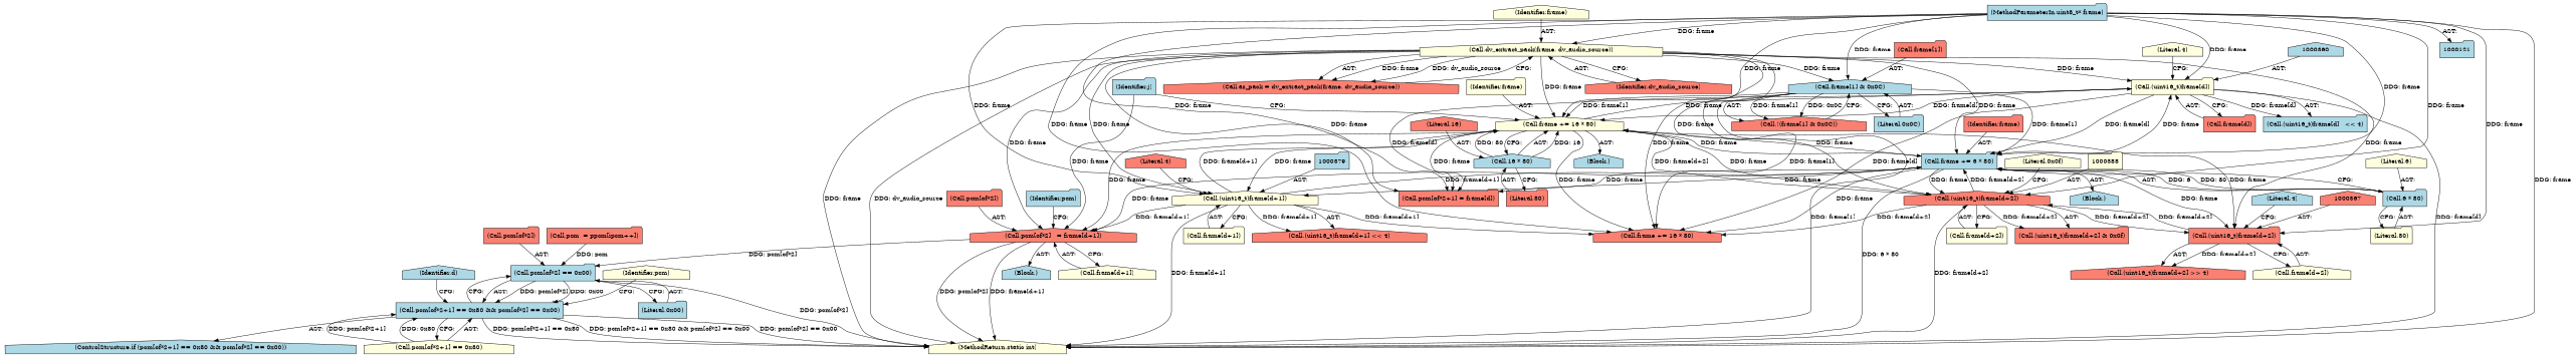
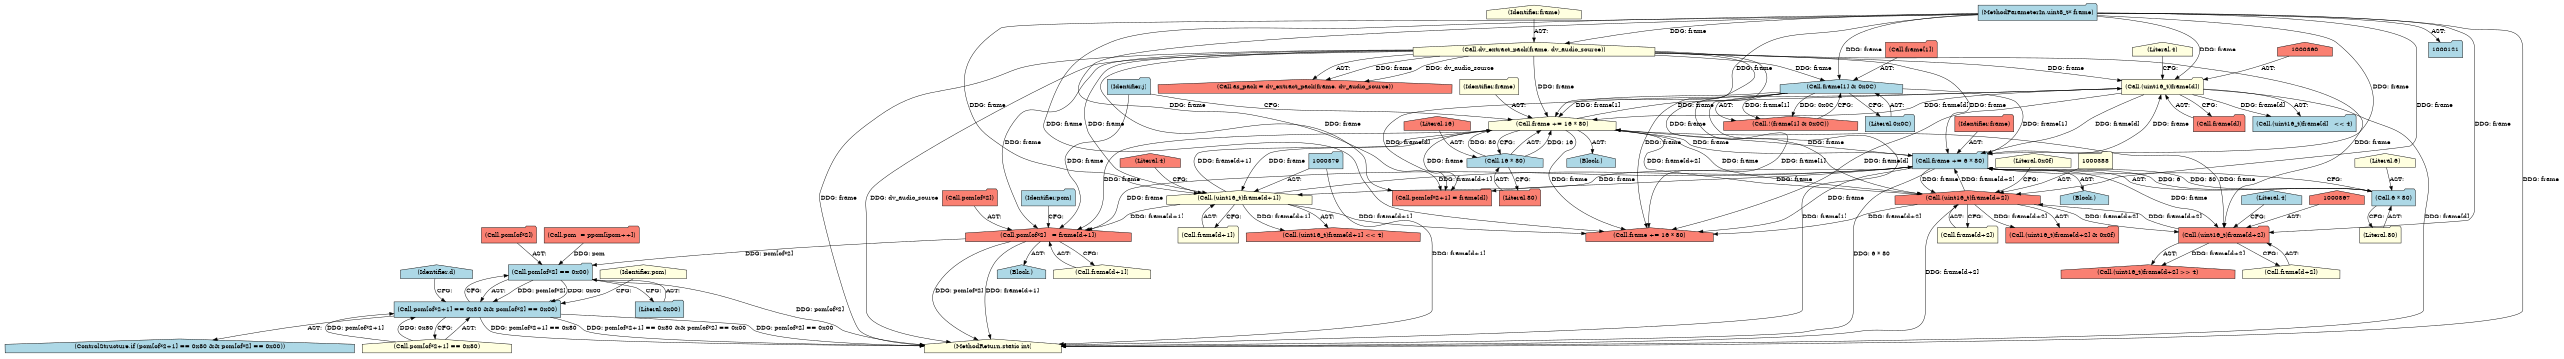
  digraph {
    node [fillcolor=salmon shape=house style=filled]
    n1 [label="(Call,pcm[of*2]   = frame[d+1])"]
    n2 [fillcolor=lightblue label="(Call,pcm[of*2] == 0x00)" shape=folder]
    n3 [fillcolor=lightyellow label="(MethodReturn,static int)"]
    n4 [fillcolor=lightblue label="(Block,)"]
    n5 [fillcolor=lightyellow label="(Call,frame[d+1])"]
    n6 [fillcolor=lightblue label="(Call,pcm[of*2+1] == 0x80 && pcm[of*2] == 0x00)" shape=folder]
    n7 [fillcolor=lightblue label="(Literal,0x00)" shape=folder]
    n8 [fillcolor=lightyellow label="(Call,frame += 16 * 80)"]
    n9 [fillcolor=lightblue label="(Call,16 * 80)"]
    n10 [fillcolor=lightyellow label="(Call,(uint16_t)frame[d])" shape=folder]
    n11 [fillcolor=lightblue label="(Call,frame += 6 * 80)" shape=folder]
    n12 [label="(Call,(uint16_t)frame[d+2])"]
    n13 [label="(Call,(uint16_t)frame[d+2])" shape=folder]
    n14 [fillcolor=lightyellow label="(Call,(uint16_t)frame[d+1])"]
    n15 [fillcolor=lightblue label="(Block,)"]
    n16 [label="(Call,frame += 16 * 80)"]
    n17 [label="(Call,pcm[of*2+1] = frame[d])" shape=folder]
    n18 [label="(Literal,80)" shape=folder]
    n19 [label="(Call,frame[d])" shape=folder]
    n20 [fillcolor=lightblue label="(Call,(uint16_t)frame[d]   << 4)" shape=folder]
    n21 [fillcolor=lightblue label="(Call,6 * 80)" shape=folder]
    n22 [fillcolor=lightblue label="(Block,)"]
    n23 [fillcolor=lightyellow label="(Call,frame[d+2])" shape=folder]
    n24 [label="(Call,(uint16_t)frame[d+2] & 0x0f)" shape=folder]
    n25 [label="(Call,(uint16_t)frame[d+2] >> 4)"]
    n26 [fillcolor=lightyellow label="(Call,frame[d+2])"]
    n27 [fillcolor=lightyellow label="(Call,frame[d+1])" shape=folder]
    n28 [label="(Call,(uint16_t)frame[d+1] << 4)"]
    n29 [fillcolor=lightyellow label="(Call,dv_extract_pack(frame, dv_audio_source))"]
    n30 [fillcolor=lightblue label="(Call,frame[1] & 0x0C)"]
    n31 [label="(Call,as_pack = dv_extract_pack(frame, dv_audio_source))"]
-   n32 [label="(Identifier,dv_audio_source)"]
    n33 [fillcolor=lightblue label="(Literal,0x0C)" shape=folder]
    n34 [label="(Call,!(frame[1] & 0x0C))"]
    n35 [fillcolor=lightblue label="(MethodParameterIn,uint8_t* frame)" shape=folder]
    1000121 [fillcolor=lightblue shape=folder]
    n37 [fillcolor=lightyellow label="(Literal,80)" shape=folder]
    n38 [fillcolor=lightyellow label="(Call,pcm[of*2+1] == 0x80)"]
    n39 [fillcolor=lightblue label="(ControlStructure,if (pcm[of*2+1] == 0x80 && pcm[of*2] == 0x00))"]
    n40 [label="(Call,pcm[of*2])" shape=folder]
    n41 [fillcolor=lightyellow label="(Literal,0x0f)"]
    n42 [fillcolor=lightblue label="(Identifier,pcm)" shape=folder]
    n43 [label="(Literal,16)"]
    n44 [fillcolor=lightyellow label="(Literal,4)"]
    n45 [fillcolor=lightblue label="(Literal,4)"]
    n46 [fillcolor=lightyellow label="(Identifier,frame)"]
    n47 [label="(Call,frame[1])" shape=folder]
    n48 [label="(Call,pcm  = ppcm[ipcm++])" shape=folder]
    n49 [fillcolor=lightblue label="(Identifier,d)"]
    n50 [fillcolor=lightyellow label="(Identifier,frame)" shape=folder]
    n51 [fillcolor=lightblue label="(Identifier,j)" shape=folder]
    n52 [fillcolor=lightyellow label="(Literal,6)"]
    n53 [label="(Identifier,frame)" shape=folder]
    n54 [label="(Call,pcm[of*2])" shape=folder]
    n55 [fillcolor=lightyellow label="(Identifier,pcm)"]
    n56 [label="(Literal,4)"]
-   1000360 [fillcolor=lightblue]
+   1000360
    1000388 [fillcolor=lightyellow shape=folder]
    1000367
    1000379 [fillcolor=lightblue shape=folder]
    n1 -> n2 [label="DDG: pcm[of*2]"]
    n1 -> n3 [label="DDG: frame[d+1]"]
    n1 -> n3 [label="DDG: pcm[of*2]"]
    n1 -> n4 [label="AST: "]
    n1 -> n5 [label="CFG: "]
    n2 -> n3 [label="DDG: pcm[of*2]"]
    n2 -> n6 [label="AST: "]
    n2 -> n6 [label="DDG: pcm[of*2]"]
    n2 -> n6 [label="DDG: 0x00"]
    n2 -> n7 [label="CFG: "]
    n5 -> n1 [label="AST: "]
    n6 -> n2 [label="CFG: "]
    n6 -> n3 [label="DDG: pcm[of*2+1] == 0x80"]
    n6 -> n3 [label="DDG: pcm[of*2+1] == 0x80 && pcm[of*2] == 0x00"]
    n6 -> n3 [label="DDG: pcm[of*2] == 0x00"]
    n6 -> n38 [label="CFG: "]
    n6 -> n39 [label="AST: "]
    n7 -> n2 [label="AST: "]
    n8 -> n1 [label="DDG: frame"]
    n8 -> n9 [label="CFG: "]
    n8 -> n10 [label="DDG: frame"]
    n8 -> n11 [label="DDG: frame"]
    n8 -> n12 [label="DDG: frame"]
    n8 -> n13 [label="DDG: frame"]
    n8 -> n14 [label="DDG: frame"]
    n8 -> n15 [label="AST: "]
    n8 -> n16 [label="DDG: frame"]
    n8 -> n17 [label="DDG: frame"]
    n9 -> n8 [label="AST: "]
    n9 -> n8 [label="DDG: 16"]
    n9 -> n8 [label="DDG: 80"]
    n9 -> n18 [label="CFG: "]
    n10 -> n3 [label="DDG: frame[d]"]
    n10 -> n8 [label="DDG: frame[d]"]
    n10 -> n11 [label="DDG: frame[d]"]
    n10 -> n16 [label="DDG: frame[d]"]
    n10 -> n17 [label="DDG: frame[d]"]
    n10 -> n19 [label="CFG: "]
    n10 -> n20 [label="AST: "]
    n10 -> n20 [label="DDG: frame[d]"]
    n11 -> n1 [label="DDG: frame"]
    n11 -> n3 [label="DDG: 6 * 80"]
    n11 -> n8 [label="DDG: frame"]
    n11 -> n10 [label="DDG: frame"]
    n11 -> n12 [label="DDG: frame"]
    n11 -> n13 [label="DDG: frame"]
    n11 -> n14 [label="DDG: frame"]
    n11 -> n16 [label="DDG: frame"]
    n11 -> n17 [label="DDG: frame"]
    n11 -> n21 [label="CFG: "]
    n11 -> n22 [label="AST: "]
    n12 -> n3 [label="DDG: frame[d+2]"]
    n12 -> n8 [label="DDG: frame[d+2]"]
    n12 -> n11 [label="DDG: frame[d+2]"]
    n12 -> n13 [label="DDG: frame[d+2]"]
    n12 -> n16 [label="DDG: frame[d+2]"]
    n12 -> n23 [label="CFG: "]
    n12 -> n24 [label="AST: "]
    n12 -> n24 [label="DDG: frame[d+2]"]
    n13 -> n12 [label="DDG: frame[d+2]"]
    n13 -> n25 [label="AST: "]
    n13 -> n25 [label="DDG: frame[d+2]"]
    n13 -> n26 [label="CFG: "]
    n14 -> n1 [label="DDG: frame[d+1]"]
-   n14 -> n3 [label="DDG: frame[d+1]"]
+   1000379 -> n3 [label="DDG: frame[d+1]"]
    n14 -> n8 [label="DDG: frame[d+1]"]
    n14 -> n11 [label="DDG: frame[d+1]"]
    n14 -> n16 [label="DDG: frame[d+1]"]
    n14 -> n27 [label="CFG: "]
    n14 -> n28 [label="AST: "]
    n14 -> n28 [label="DDG: frame[d+1]"]
    n18 -> n9 [label="AST: "]
    n19 -> n10 [label="AST: "]
    n21 -> n11 [label="AST: "]
    n21 -> n11 [label="DDG: 6"]
    n21 -> n11 [label="DDG: 80"]
    n21 -> n37 [label="CFG: "]
    n23 -> n12 [label="AST: "]
    n26 -> n13 [label="AST: "]
    n27 -> n14 [label="AST: "]
    n29 -> n1 [label="DDG: frame"]
    n29 -> n3 [label="DDG: frame"]
    n29 -> n3 [label="DDG: dv_audio_source"]
    n29 -> n8 [label="DDG: frame"]
    n29 -> n10 [label="DDG: frame"]
    n29 -> n11 [label="DDG: frame"]
    n29 -> n12 [label="DDG: frame"]
    n29 -> n13 [label="DDG: frame"]
    n29 -> n14 [label="DDG: frame"]
    n29 -> n16 [label="DDG: frame"]
    n29 -> n17 [label="DDG: frame"]
    n29 -> n30 [label="DDG: frame"]
    n29 -> n31 [label="AST: "]
    n29 -> n31 [label="DDG: frame"]
    n29 -> n31 [label="DDG: dv_audio_source"]
-   n29 -> n32 [label="CFG: "]
    n30 -> n3 [label="DDG: frame[1]"]
    n30 -> n8 [label="DDG: frame[1]"]
    n30 -> n11 [label="DDG: frame[1]"]
    n30 -> n16 [label="DDG: frame[1]"]
    n30 -> n33 [label="CFG: "]
    n30 -> n34 [label="AST: "]
    n30 -> n34 [label="DDG: frame[1]"]
    n30 -> n34 [label="DDG: 0x0C"]
-   n31 -> n29 [label="CFG: "]
-   n32 -> n29 [label="AST: "]
    n33 -> n30 [label="AST: "]
    n34 -> n30 [label="CFG: "]
    n35 -> n3 [label="DDG: frame"]
    n35 -> n8 [label="DDG: frame"]
    n35 -> n10 [label="DDG: frame"]
    n35 -> n11 [label="DDG: frame"]
    n35 -> n12 [label="DDG: frame"]
    n35 -> n13 [label="DDG: frame"]
    n35 -> n14 [label="DDG: frame"]
    n35 -> n16 [label="DDG: frame"]
    n35 -> n17 [label="DDG: frame"]
    n35 -> n29 [label="DDG: frame"]
    n35 -> n30 [label="DDG: frame"]
    n35 -> 1000121 [label="AST: "]
    n37 -> n21 [label="AST: "]
    n38 -> n6 [label="AST: "]
    n38 -> n6 [label="DDG: pcm[of*2+1]"]
    n38 -> n6 [label="DDG: 0x80"]
    n40 -> n1 [label="AST: "]
    n41 -> n12 [label="CFG: "]
    n42 -> n1 [label="CFG: "]
    n43 -> n9 [label="AST: "]
    n44 -> n10 [label="CFG: "]
    n45 -> n13 [label="CFG: "]
    n46 -> n29 [label="AST: "]
    n47 -> n30 [label="AST: "]
    n48 -> n2 [label="DDG: pcm"]
    n49 -> n6 [label="CFG: "]
    n50 -> n8 [label="AST: "]
    n51 -> n1 [label="DDG: frame"]
    n51 -> n8 [label="CFG: "]
    n52 -> n21 [label="AST: "]
    n53 -> n11 [label="AST: "]
    n54 -> n2 [label="AST: "]
    n55 -> n6 [label="CFG: "]
    n56 -> n14 [label="CFG: "]
    1000360 -> n10 [label="AST: "]
    1000388 -> n12 [label="AST: "]
    1000367 -> n13 [label="AST: "]
    1000379 -> n14 [label="AST: "]
  }
